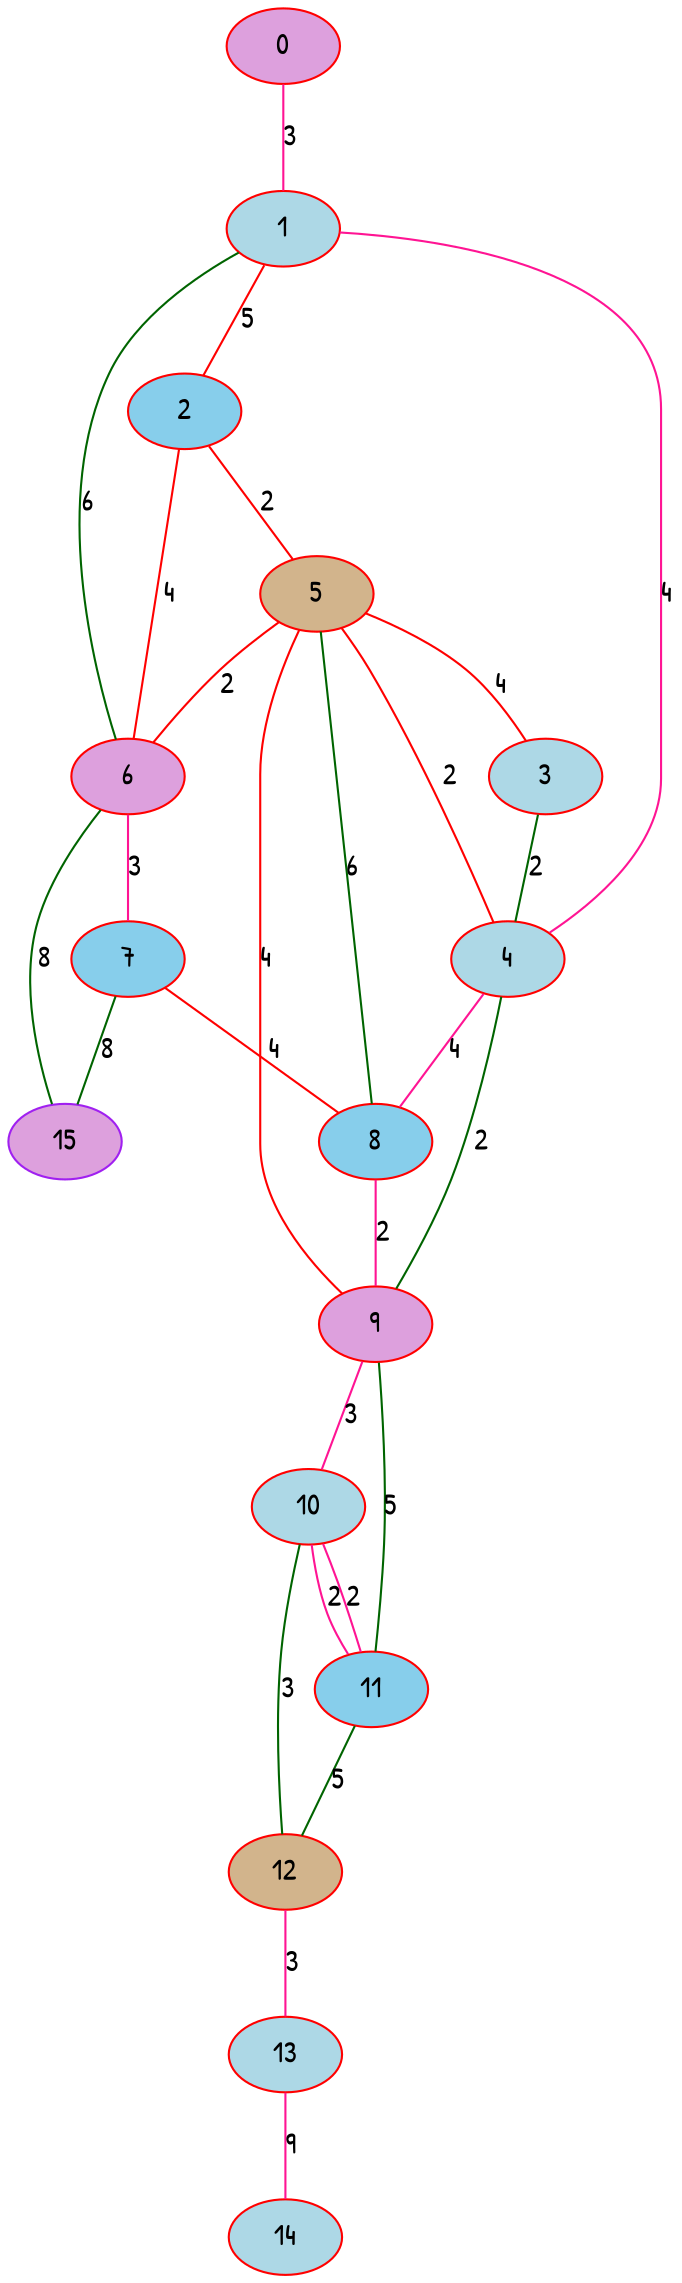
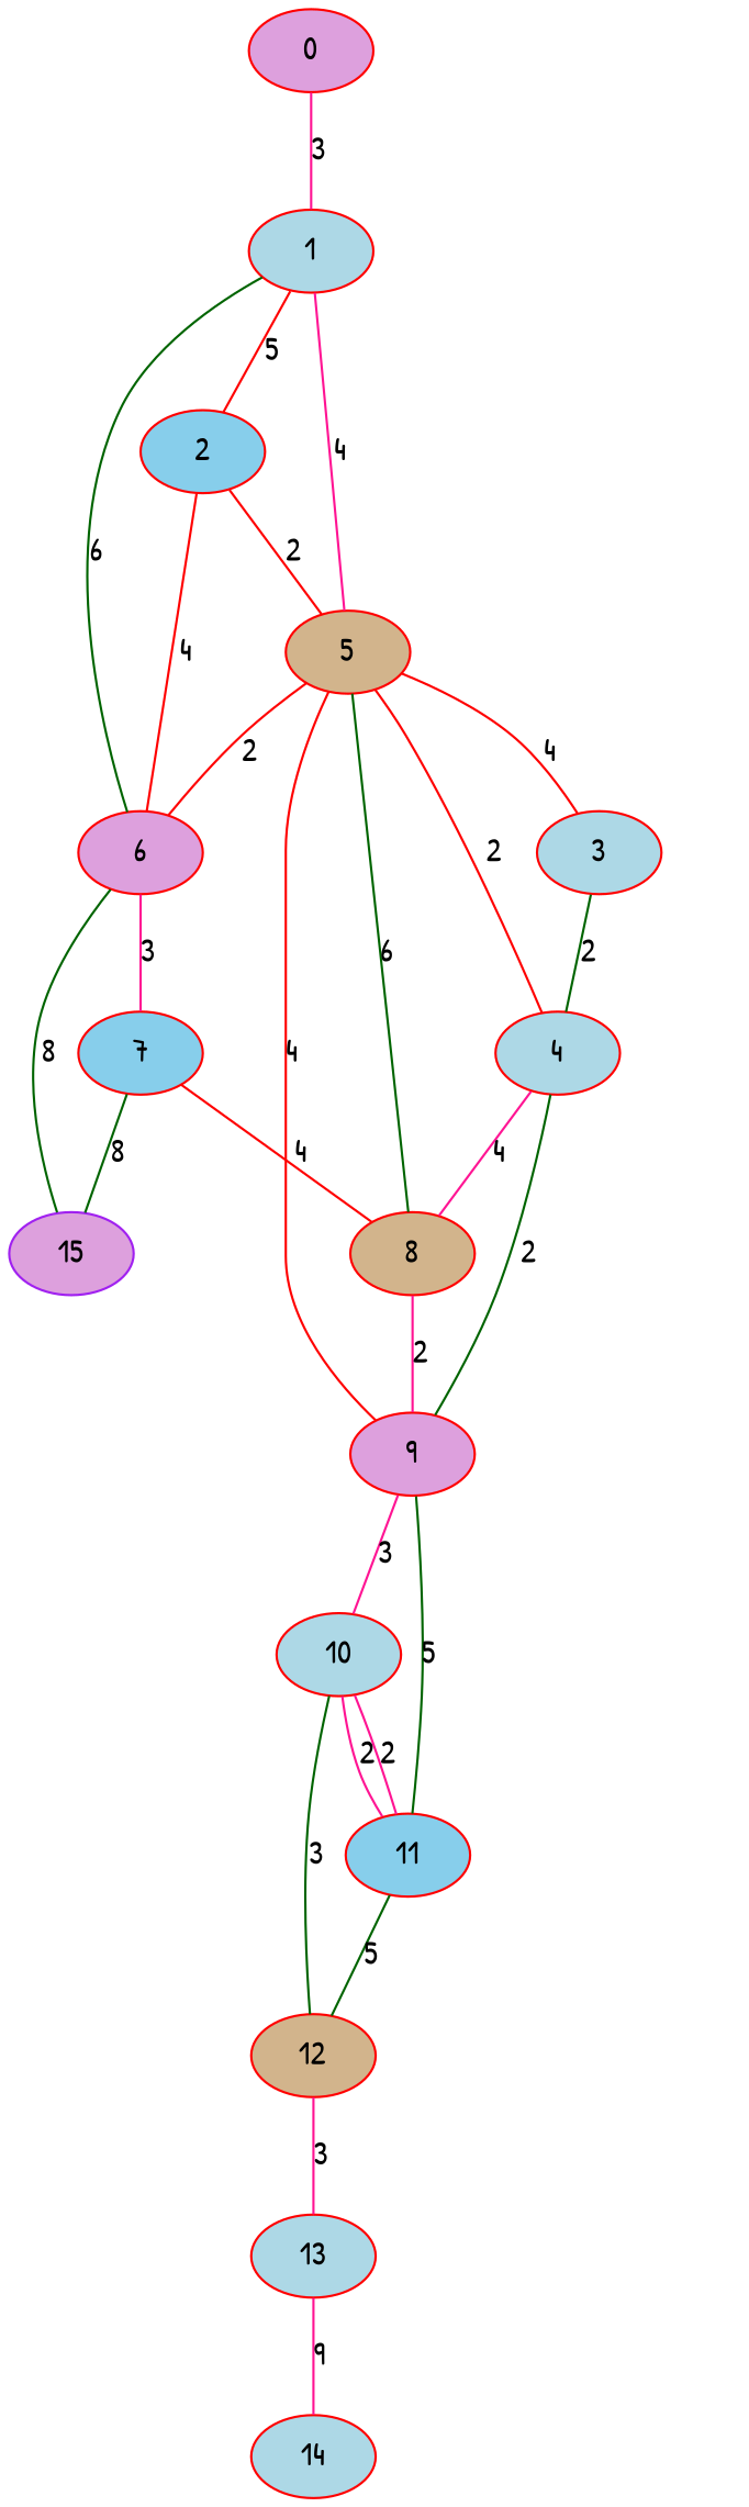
  graph {
    fontname="Patrick Hand"
    node [color=red fillcolor=lightblue fontname="Patrick Hand" style=filled weight=1]
    edge [color=deeppink fontname="Patrick Hand"]
    0 [fillcolor=plum]
    1
    2 [fillcolor=skyblue]
    5 [fillcolor=tan]
    6 [fillcolor=plum]
    3
-   8 [fillcolor=skyblue]
+   8 [fillcolor=tan]
    9 [fillcolor=plum]
    7 [fillcolor=skyblue]
    15 [color=purple fillcolor=plum weight=4]
    4
    10
    11 [fillcolor=skyblue]
    12 [fillcolor=tan]
    13
    14
    0 -- 1 [label=3]
    1 -- 2 [color=red label=5]
-   1 -- 4 [label=4]
+   1 -- 5 [label=4]
    1 -- 6 [color=darkgreen label=6]
    2 -- 5 [color=red label=2]
    2 -- 6 [color=red label=4]
    5 -- 6 [color=red label=2]
    5 -- 3 [color=red label=4]
    5 -- 8 [color=darkgreen label=6]
    5 -- 9 [color=red label=4]
    6 -- 7 [label=3]
    6 -- 15 [color=darkgreen label=8]
    3 -- 4 [color=darkgreen label=2]
    8 -- 9 [label=2]
    9 -- 10 [label=3]
    9 -- 11 [color=darkgreen label=5]
    7 -- 8 [color=red label=4]
    7 -- 15 [color=darkgreen label=8]
    4 -- 5 [color=red label=2]
    4 -- 8 [label=4]
    4 -- 9 [color=darkgreen label=2]
    10 -- 11 [label=2]
    10 -- 11 [label=2]
    10 -- 12 [color=darkgreen label=3]
    11 -- 12 [color=darkgreen label=5]
    12 -- 13 [label=3]
    13 -- 14 [label=9]
  }
